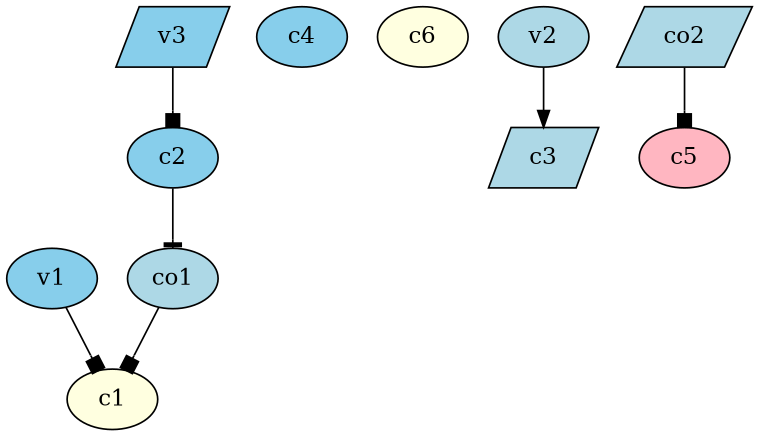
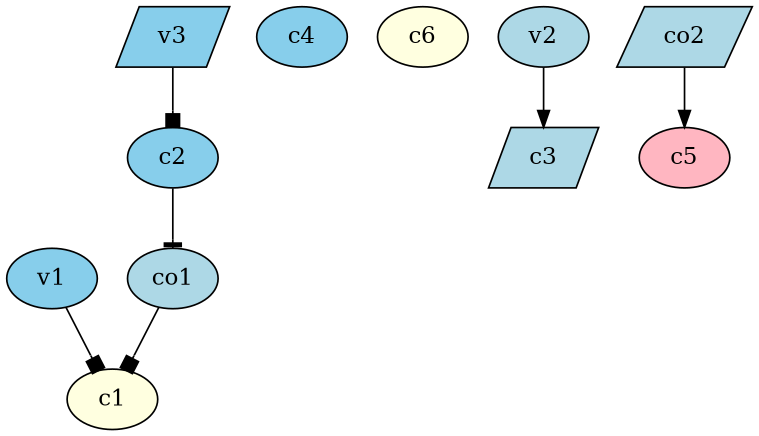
  strict digraph {
    node [fillcolor=skyblue shape=ellipse style=filled]
    edge [arrowhead=box weight=1]
    c2
    co1 [fillcolor=lightblue]
    c1 [fillcolor=lightyellow]
    c4
    c6 [fillcolor=lightyellow]
    v1
    c3 [fillcolor=lightblue shape=parallelogram]
    v2 [fillcolor=lightblue]
    v3 [shape=parallelogram]
    co2 [fillcolor=lightblue shape=parallelogram]
    c5 [fillcolor=lightpink]
    c2 -> co1 [arrowhead=tee]
    co1 -> c1
    v1 -> c1
    v2 -> c3 [arrowhead=normal]
    v3 -> c2
-   co2 -> c5
+   co2 -> c5 [arrowhead=normal]
  }
